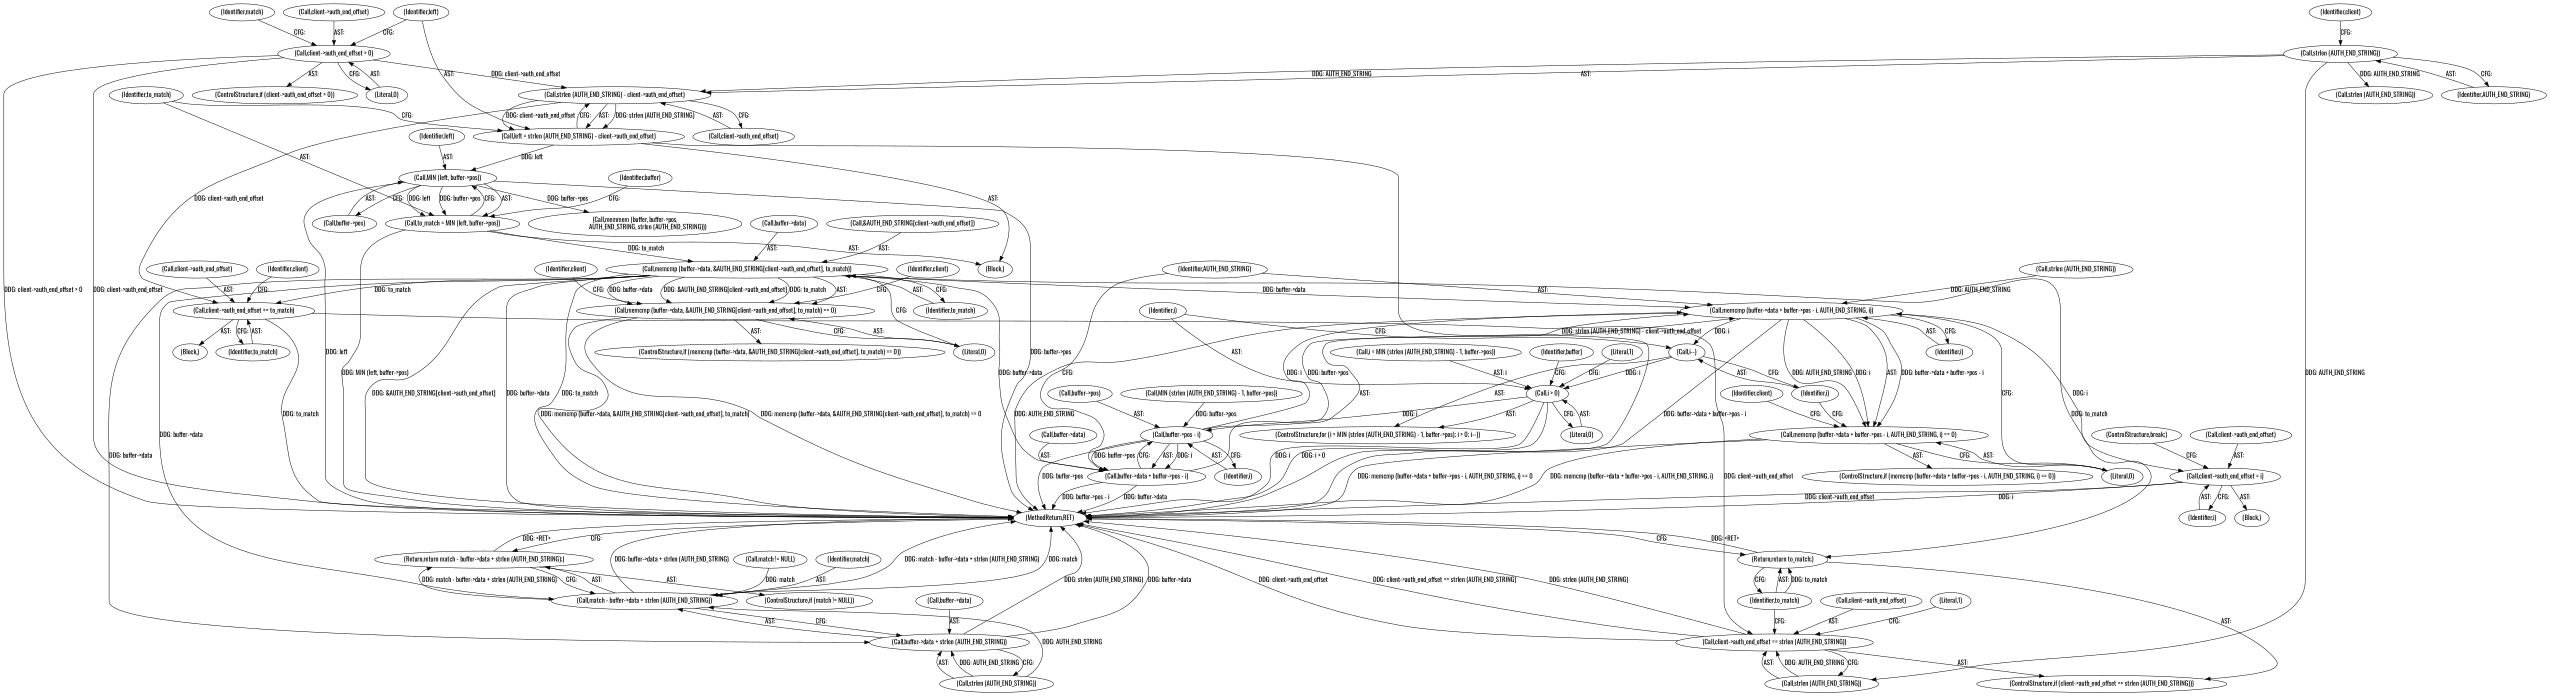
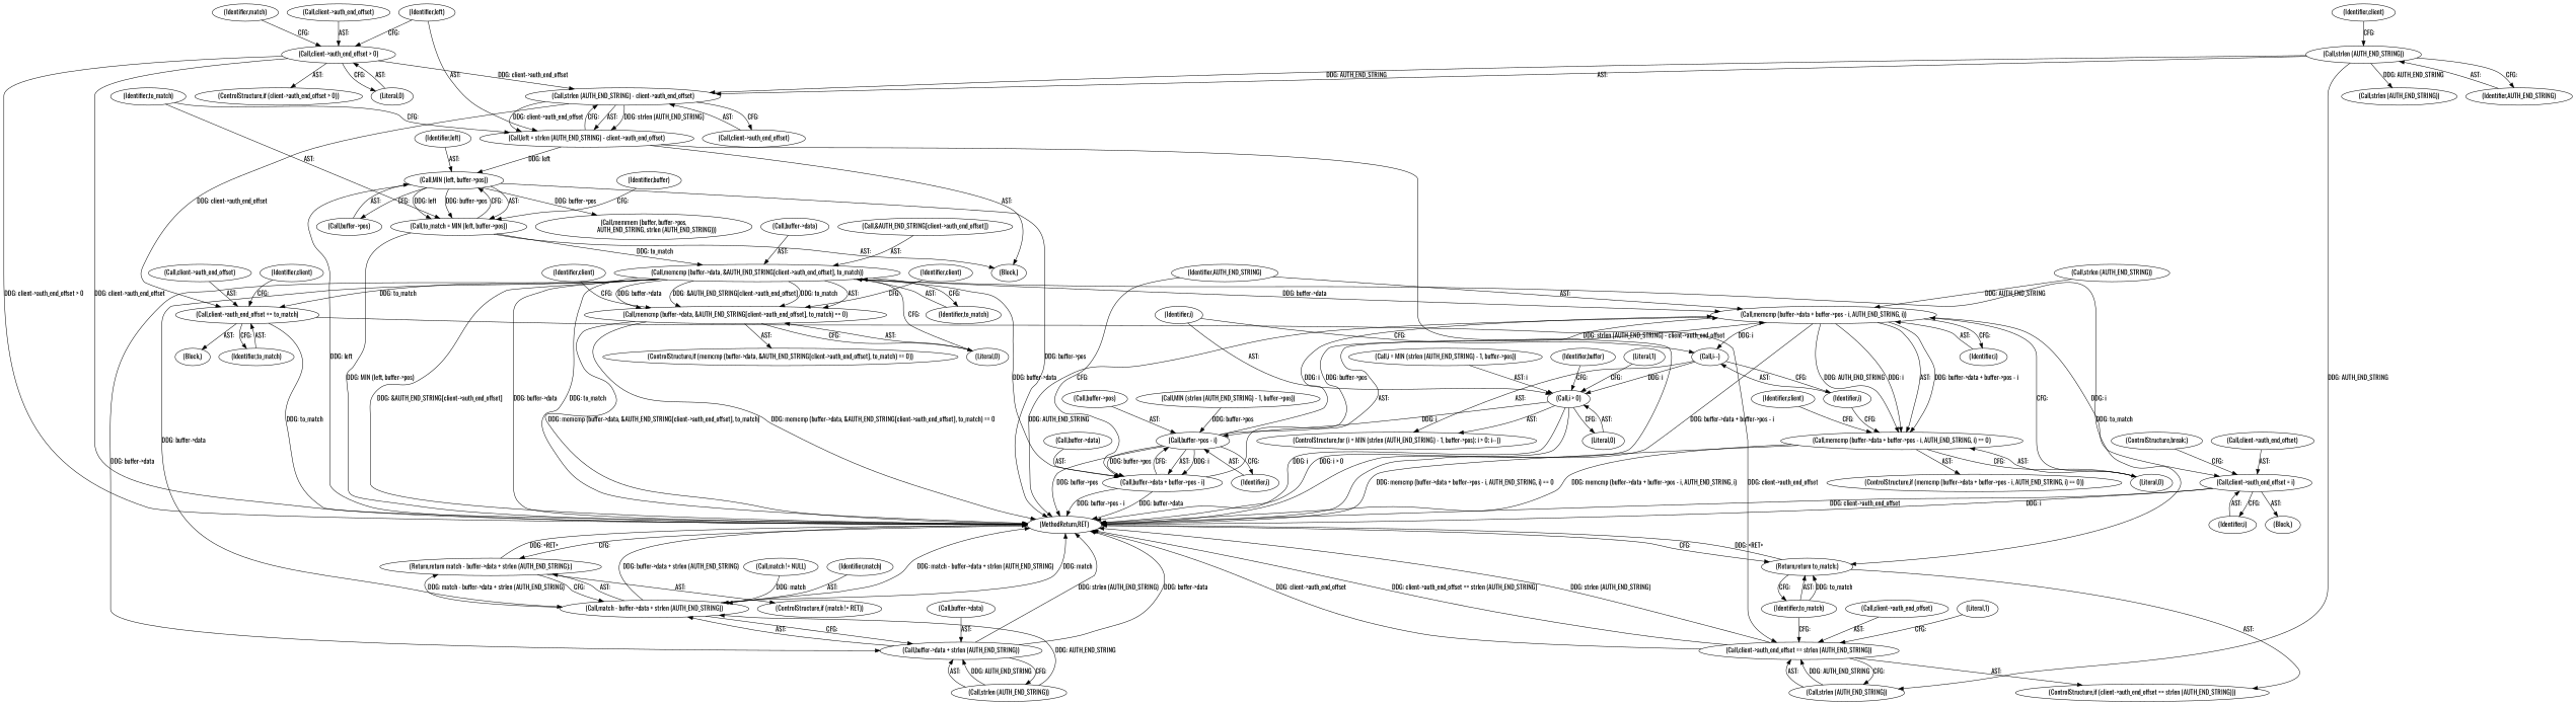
  digraph {
    fontname=Oswald
    node [fontname=Oswald]
    edge [fontname=Oswald]
    n1 [label="(Call,memcmp (buffer->data, &AUTH_END_STRING[client->auth_end_offset], to_match))"]
    n2 [label="(Call,memcmp (buffer->data, &AUTH_END_STRING[client->auth_end_offset], to_match) == 0)"]
    n3 [label="(Call,client->auth_end_offset += to_match)"]
    n4 [label="(Return,return to_match;)"]
    n5 [label="(Call,match - buffer->data + strlen (AUTH_END_STRING))"]
    n6 [label="(Call,buffer->data + strlen (AUTH_END_STRING))"]
    n7 [label="(Call,memcmp (buffer->data + buffer->pos - i, AUTH_END_STRING, i))"]
    n8 [label="(Call,buffer->data + buffer->pos - i)"]
    n9 [label="(Identifier,to_match)"]
    n10 [label="(MethodReturn,RET)"]
    n11 [label="(ControlStructure,if (memcmp (buffer->data, &AUTH_END_STRING[client->auth_end_offset], to_match) == 0))"]
    n12 [label="(Literal,0)"]
    n13 [label="(Call,client->auth_end_offset == strlen (AUTH_END_STRING))"]
    n14 [label="(Block,)"]
    n15 [label="(Identifier,to_match)"]
    n16 [label="(ControlStructure,if (client->auth_end_offset == strlen (AUTH_END_STRING)))"]
    n17 [label="(Identifier,to_match)"]
    n18 [label="(Return,return match - buffer->data + strlen (AUTH_END_STRING);)"]
    n19 [label="(Call,strlen (AUTH_END_STRING))"]
    n20 [label="(Call,i--)"]
    n21 [label="(Call,memcmp (buffer->data + buffer->pos - i, AUTH_END_STRING, i) == 0)"]
    n22 [label="(Call,client->auth_end_offset = i)"]
    n23 [label="(Identifier,i)"]
    n24 [label="(Call,buffer->pos - i)"]
    n25 [label="(Call,to_match = MIN (left, buffer->pos))"]
    n26 [label="(Call,MIN (left, buffer->pos))"]
    n27 [label="(Block,)"]
    n28 [label="(Call,memmem (buffer, buffer->pos,\n                  AUTH_END_STRING, strlen (AUTH_END_STRING)))"]
    n29 [label="(Call,buffer->pos)"]
    n30 [label="(Call,left = strlen (AUTH_END_STRING) - client->auth_end_offset)"]
    n31 [label="(Call,strlen (AUTH_END_STRING) - client->auth_end_offset)"]
    n32 [label="(Call,client->auth_end_offset)"]
    n33 [label="(Call,strlen (AUTH_END_STRING))"]
    n34 [label="(Call,strlen (AUTH_END_STRING))"]
    n35 [label="(Call,strlen (AUTH_END_STRING))"]
    n36 [label="(Identifier,AUTH_END_STRING)"]
    n37 [label="(Call,client->auth_end_offset > 0)"]
    n38 [label="(ControlStructure,if (client->auth_end_offset > 0))"]
    n39 [label="(Literal,0)"]
-   n40 [label="(ControlStructure,if (match != NULL))"]
+   n40 [label="(ControlStructure,if (match != RET))"]
    n41 [label="(Call,i > 0)"]
    n42 [label="(Identifier,i)"]
    n43 [label="(ControlStructure,for (i = MIN (strlen (AUTH_END_STRING) - 1, buffer->pos); i > 0; i--))"]
    n44 [label="(ControlStructure,if (memcmp (buffer->data + buffer->pos - i, AUTH_END_STRING, i) == 0))"]
    n45 [label="(Literal,0)"]
    n46 [label="(Identifier,i)"]
    n47 [label="(Block,)"]
    n48 [label="(Literal,0)"]
    n49 [label="(Identifier,i)"]
    n50 [label="(Call,i = MIN (strlen (AUTH_END_STRING) - 1, buffer->pos))"]
    n51 [label="(Call,client->auth_end_offset)"]
    n52 [label="(Identifier,AUTH_END_STRING)"]
    n53 [label="(Identifier,buffer)"]
    n54 [label="(Call,buffer->pos)"]
    n55 [label="(Call,client->auth_end_offset)"]
    n56 [label="(Identifier,i)"]
    n57 [label="(Call,match != NULL)"]
    n58 [label="(Call,client->auth_end_offset)"]
    n59 [label="(Call,buffer->data)"]
    n60 [label="(Identifier,client)"]
    n61 [label="(Identifier,to_match)"]
    n62 [label="(Literal,1)"]
    n63 [label="(Identifier,left)"]
    n64 [label="(Identifier,left)"]
    n65 [label="(Identifier,client)"]
    n66 [label="(Identifier,match)"]
    n67 [label="(Identifier,client)"]
    n68 [label="(Identifier,client)"]
    n69 [label="(Identifier,buffer)"]
    n70 [label="(Call,strlen (AUTH_END_STRING))"]
    n71 [label="(ControlStructure,break;)"]
    n72 [label="(Call,client->auth_end_offset)"]
    n73 [label="(Identifier,match)"]
    n74 [label="(Call,buffer->data)"]
    n75 [label="(Call,buffer->data)"]
    n76 [label="(Call,&AUTH_END_STRING[client->auth_end_offset])"]
    n77 [label="(Call,MIN (strlen (AUTH_END_STRING) - 1, buffer->pos))"]
    n78 [label="(Literal,1)"]
    n79 [label="(Identifier,client)"]
    n1 -> n2 [label="AST: "]
    n1 -> n2 [label="DDG: buffer->data"]
    n1 -> n2 [label="DDG: &AUTH_END_STRING[client->auth_end_offset]"]
    n1 -> n2 [label="DDG: to_match"]
    n1 -> n3 [label="DDG: to_match"]
    n1 -> n4 [label="DDG: to_match"]
    n1 -> n5 [label="DDG: buffer->data"]
    n1 -> n6 [label="DDG: buffer->data"]
    n1 -> n7 [label="DDG: buffer->data"]
    n1 -> n8 [label="DDG: buffer->data"]
    n1 -> n9 [label="CFG: "]
    n1 -> n10 [label="DDG: &AUTH_END_STRING[client->auth_end_offset]"]
    n1 -> n10 [label="DDG: buffer->data"]
    n1 -> n10 [label="DDG: to_match"]
    n2 -> n10 [label="DDG: memcmp (buffer->data, &AUTH_END_STRING[client->auth_end_offset], to_match)"]
    n2 -> n10 [label="DDG: memcmp (buffer->data, &AUTH_END_STRING[client->auth_end_offset], to_match) == 0"]
    n2 -> n11 [label="AST: "]
    n2 -> n12 [label="CFG: "]
    n3 -> n10 [label="DDG: to_match"]
    n3 -> n13 [label="DDG: client->auth_end_offset"]
    n3 -> n14 [label="AST: "]
    n3 -> n15 [label="CFG: "]
    n4 -> n10 [label="DDG: <RET>"]
    n4 -> n16 [label="AST: "]
    n4 -> n17 [label="CFG: "]
    n5 -> n6 [label="CFG: "]
    n5 -> n10 [label="DDG: buffer->data + strlen (AUTH_END_STRING)"]
    n5 -> n10 [label="DDG: match - buffer->data + strlen (AUTH_END_STRING)"]
    n5 -> n10 [label="DDG: match"]
    n5 -> n18 [label="AST: "]
    n5 -> n18 [label="DDG: match - buffer->data + strlen (AUTH_END_STRING)"]
    n6 -> n5 [label="AST: "]
    n6 -> n10 [label="DDG: buffer->data"]
    n6 -> n10 [label="DDG: strlen (AUTH_END_STRING)"]
    n6 -> n19 [label="CFG: "]
    n7 -> n10 [label="DDG: AUTH_END_STRING"]
    n7 -> n10 [label="DDG: buffer->data + buffer->pos - i"]
    n7 -> n20 [label="DDG: i"]
    n7 -> n21 [label="AST: "]
    n7 -> n21 [label="DDG: buffer->data + buffer->pos - i"]
    n7 -> n21 [label="DDG: AUTH_END_STRING"]
    n7 -> n21 [label="DDG: i"]
    n7 -> n22 [label="DDG: i"]
    n7 -> n23 [label="CFG: "]
    n8 -> n7 [label="AST: "]
    n8 -> n10 [label="DDG: buffer->data"]
    n8 -> n10 [label="DDG: buffer->pos - i"]
    n8 -> n24 [label="CFG: "]
    n9 -> n1 [label="AST: "]
    n10 -> n4 [label="CFG: "]
    n10 -> n18 [label="CFG: "]
    n12 -> n1 [label="CFG: "]
    n12 -> n2 [label="AST: "]
    n13 -> n10 [label="DDG: client->auth_end_offset"]
    n13 -> n10 [label="DDG: client->auth_end_offset == strlen (AUTH_END_STRING)"]
    n13 -> n10 [label="DDG: strlen (AUTH_END_STRING)"]
    n13 -> n16 [label="AST: "]
    n13 -> n34 [label="CFG: "]
    n15 -> n3 [label="AST: "]
    n17 -> n4 [label="AST: "]
    n17 -> n4 [label="DDG: to_match"]
    n17 -> n13 [label="CFG: "]
    n18 -> n5 [label="CFG: "]
    n18 -> n10 [label="DDG: <RET>"]
    n18 -> n40 [label="AST: "]
    n19 -> n5 [label="DDG: AUTH_END_STRING"]
    n19 -> n6 [label="AST: "]
    n19 -> n6 [label="DDG: AUTH_END_STRING"]
    n20 -> n41 [label="DDG: i"]
    n20 -> n42 [label="CFG: "]
    n20 -> n43 [label="AST: "]
    n21 -> n10 [label="DDG: memcmp (buffer->data + buffer->pos - i, AUTH_END_STRING, i) == 0"]
    n21 -> n10 [label="DDG: memcmp (buffer->data + buffer->pos - i, AUTH_END_STRING, i)"]
    n21 -> n44 [label="AST: "]
    n21 -> n45 [label="CFG: "]
    n22 -> n10 [label="DDG: i"]
    n22 -> n10 [label="DDG: client->auth_end_offset"]
    n22 -> n46 [label="CFG: "]
    n22 -> n47 [label="AST: "]
    n23 -> n7 [label="AST: "]
    n24 -> n7 [label="DDG: buffer->pos"]
    n24 -> n7 [label="DDG: i"]
    n24 -> n8 [label="AST: "]
    n24 -> n8 [label="DDG: buffer->pos"]
    n24 -> n8 [label="DDG: i"]
    n24 -> n10 [label="DDG: buffer->pos"]
    n24 -> n49 [label="CFG: "]
    n25 -> n1 [label="DDG: to_match"]
    n25 -> n10 [label="DDG: MIN (left, buffer->pos)"]
    n25 -> n26 [label="CFG: "]
    n25 -> n27 [label="AST: "]
    n26 -> n10 [label="DDG: left"]
    n26 -> n10 [label="DDG: buffer->pos"]
    n26 -> n25 [label="AST: "]
    n26 -> n25 [label="DDG: left"]
    n26 -> n25 [label="DDG: buffer->pos"]
    n26 -> n28 [label="DDG: buffer->pos"]
    n26 -> n29 [label="CFG: "]
    n29 -> n26 [label="AST: "]
    n30 -> n10 [label="DDG: strlen (AUTH_END_STRING) - client->auth_end_offset"]
    n30 -> n26 [label="DDG: left"]
    n30 -> n27 [label="AST: "]
    n30 -> n31 [label="CFG: "]
    n31 -> n3 [label="DDG: client->auth_end_offset"]
    n31 -> n30 [label="AST: "]
    n31 -> n30 [label="DDG: strlen (AUTH_END_STRING)"]
    n31 -> n30 [label="DDG: client->auth_end_offset"]
    n31 -> n32 [label="CFG: "]
    n32 -> n31 [label="AST: "]
    n33 -> n31 [label="AST: "]
    n33 -> n31 [label="DDG: AUTH_END_STRING"]
    n33 -> n34 [label="DDG: AUTH_END_STRING"]
    n33 -> n35 [label="DDG: AUTH_END_STRING"]
    n33 -> n36 [label="CFG: "]
    n34 -> n13 [label="AST: "]
    n34 -> n13 [label="DDG: AUTH_END_STRING"]
    n36 -> n33 [label="AST: "]
    n37 -> n10 [label="DDG: client->auth_end_offset > 0"]
    n37 -> n10 [label="DDG: client->auth_end_offset"]
    n37 -> n31 [label="DDG: client->auth_end_offset"]
    n37 -> n38 [label="AST: "]
    n37 -> n39 [label="CFG: "]
    n39 -> n37 [label="AST: "]
    n41 -> n10 [label="DDG: i"]
    n41 -> n10 [label="DDG: i > 0"]
    n41 -> n24 [label="DDG: i"]
    n41 -> n43 [label="AST: "]
    n41 -> n48 [label="CFG: "]
    n42 -> n20 [label="AST: "]
    n42 -> n21 [label="CFG: "]
    n45 -> n7 [label="CFG: "]
    n45 -> n21 [label="AST: "]
    n46 -> n22 [label="AST: "]
    n48 -> n41 [label="AST: "]
    n49 -> n24 [label="AST: "]
    n50 -> n41 [label="AST: i"]
    n51 -> n13 [label="AST: "]
    n52 -> n7 [label="AST: "]
    n52 -> n8 [label="CFG: "]
    n53 -> n41 [label="CFG: "]
    n54 -> n24 [label="AST: "]
    n55 -> n3 [label="AST: "]
    n56 -> n20 [label="CFG: "]
    n56 -> n41 [label="AST: "]
    n57 -> n5 [label="DDG: match"]
    n58 -> n22 [label="AST: "]
    n59 -> n8 [label="AST: "]
    n60 -> n21 [label="CFG: "]
    n61 -> n25 [label="AST: "]
    n61 -> n30 [label="CFG: "]
    n62 -> n41 [label="CFG: "]
    n63 -> n30 [label="AST: "]
    n63 -> n37 [label="CFG: "]
    n64 -> n26 [label="AST: "]
    n65 -> n3 [label="CFG: "]
    n66 -> n5 [label="AST: "]
    n67 -> n2 [label="CFG: "]
    n68 -> n33 [label="CFG: "]
    n69 -> n25 [label="CFG: "]
    n70 -> n7 [label="DDG: AUTH_END_STRING"]
    n71 -> n22 [label="CFG: "]
    n72 -> n37 [label="AST: "]
    n73 -> n37 [label="CFG: "]
    n74 -> n1 [label="AST: "]
    n75 -> n6 [label="AST: "]
    n76 -> n1 [label="AST: "]
    n77 -> n24 [label="DDG: buffer->pos"]
    n78 -> n13 [label="CFG: "]
    n79 -> n2 [label="CFG: "]
  }
